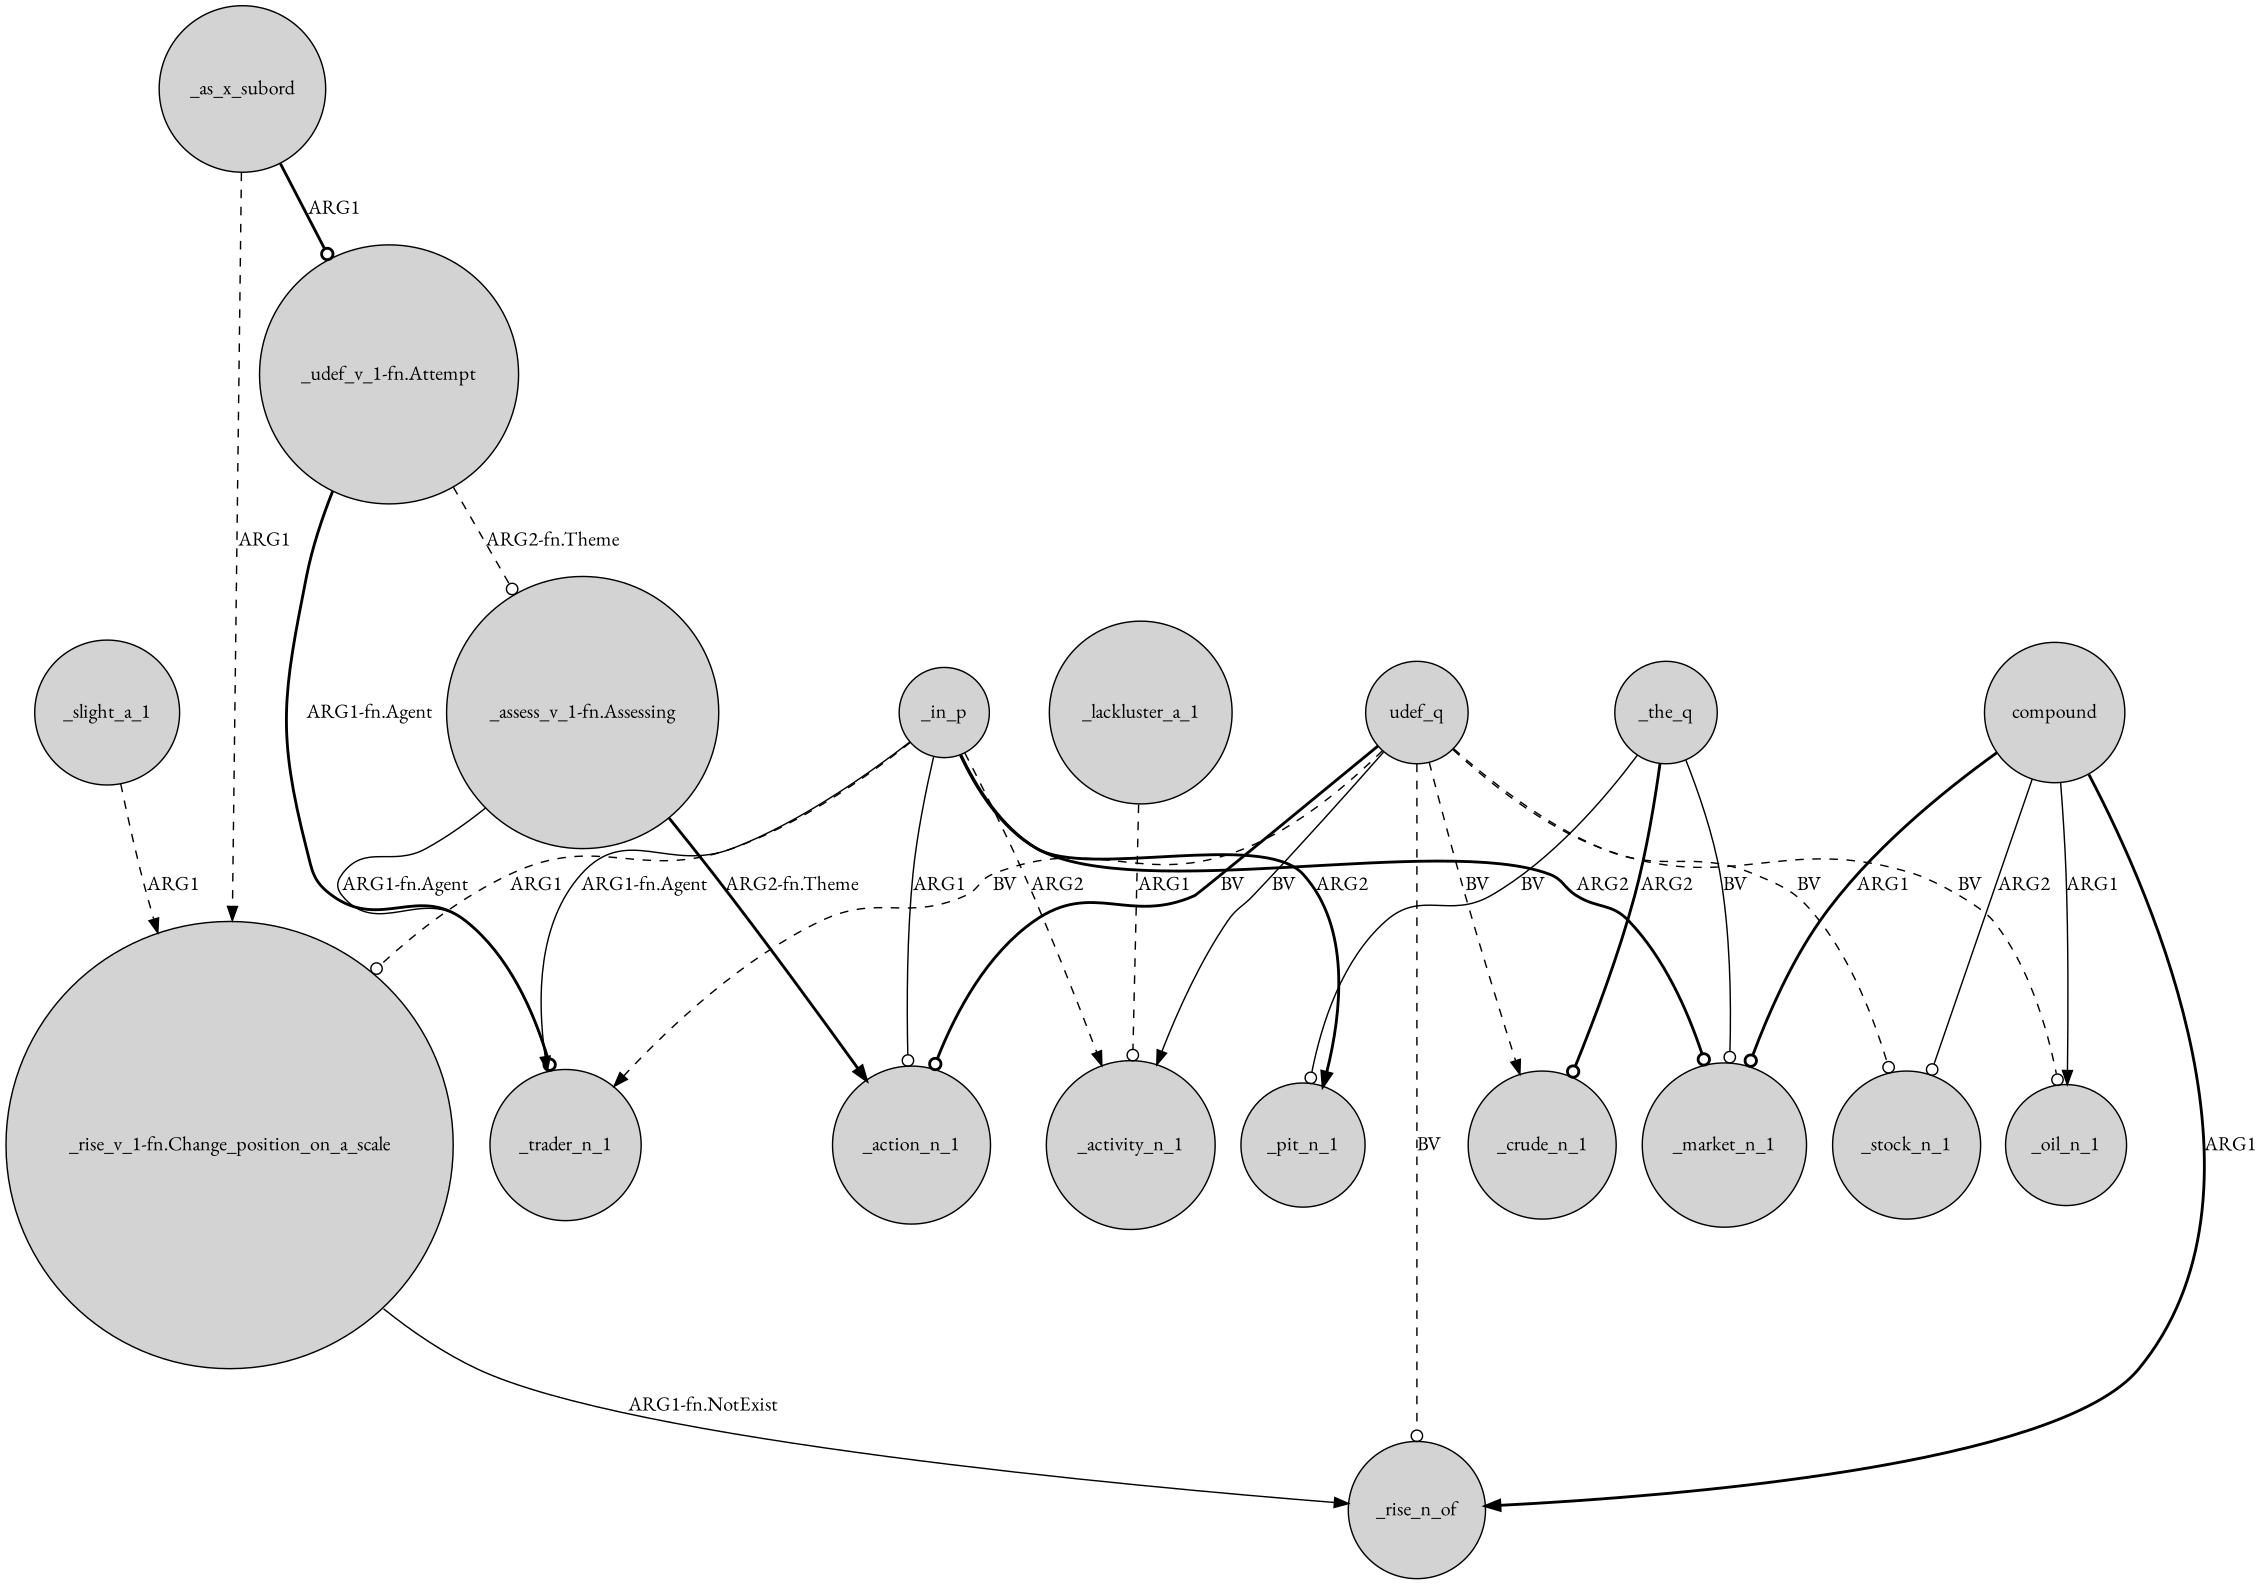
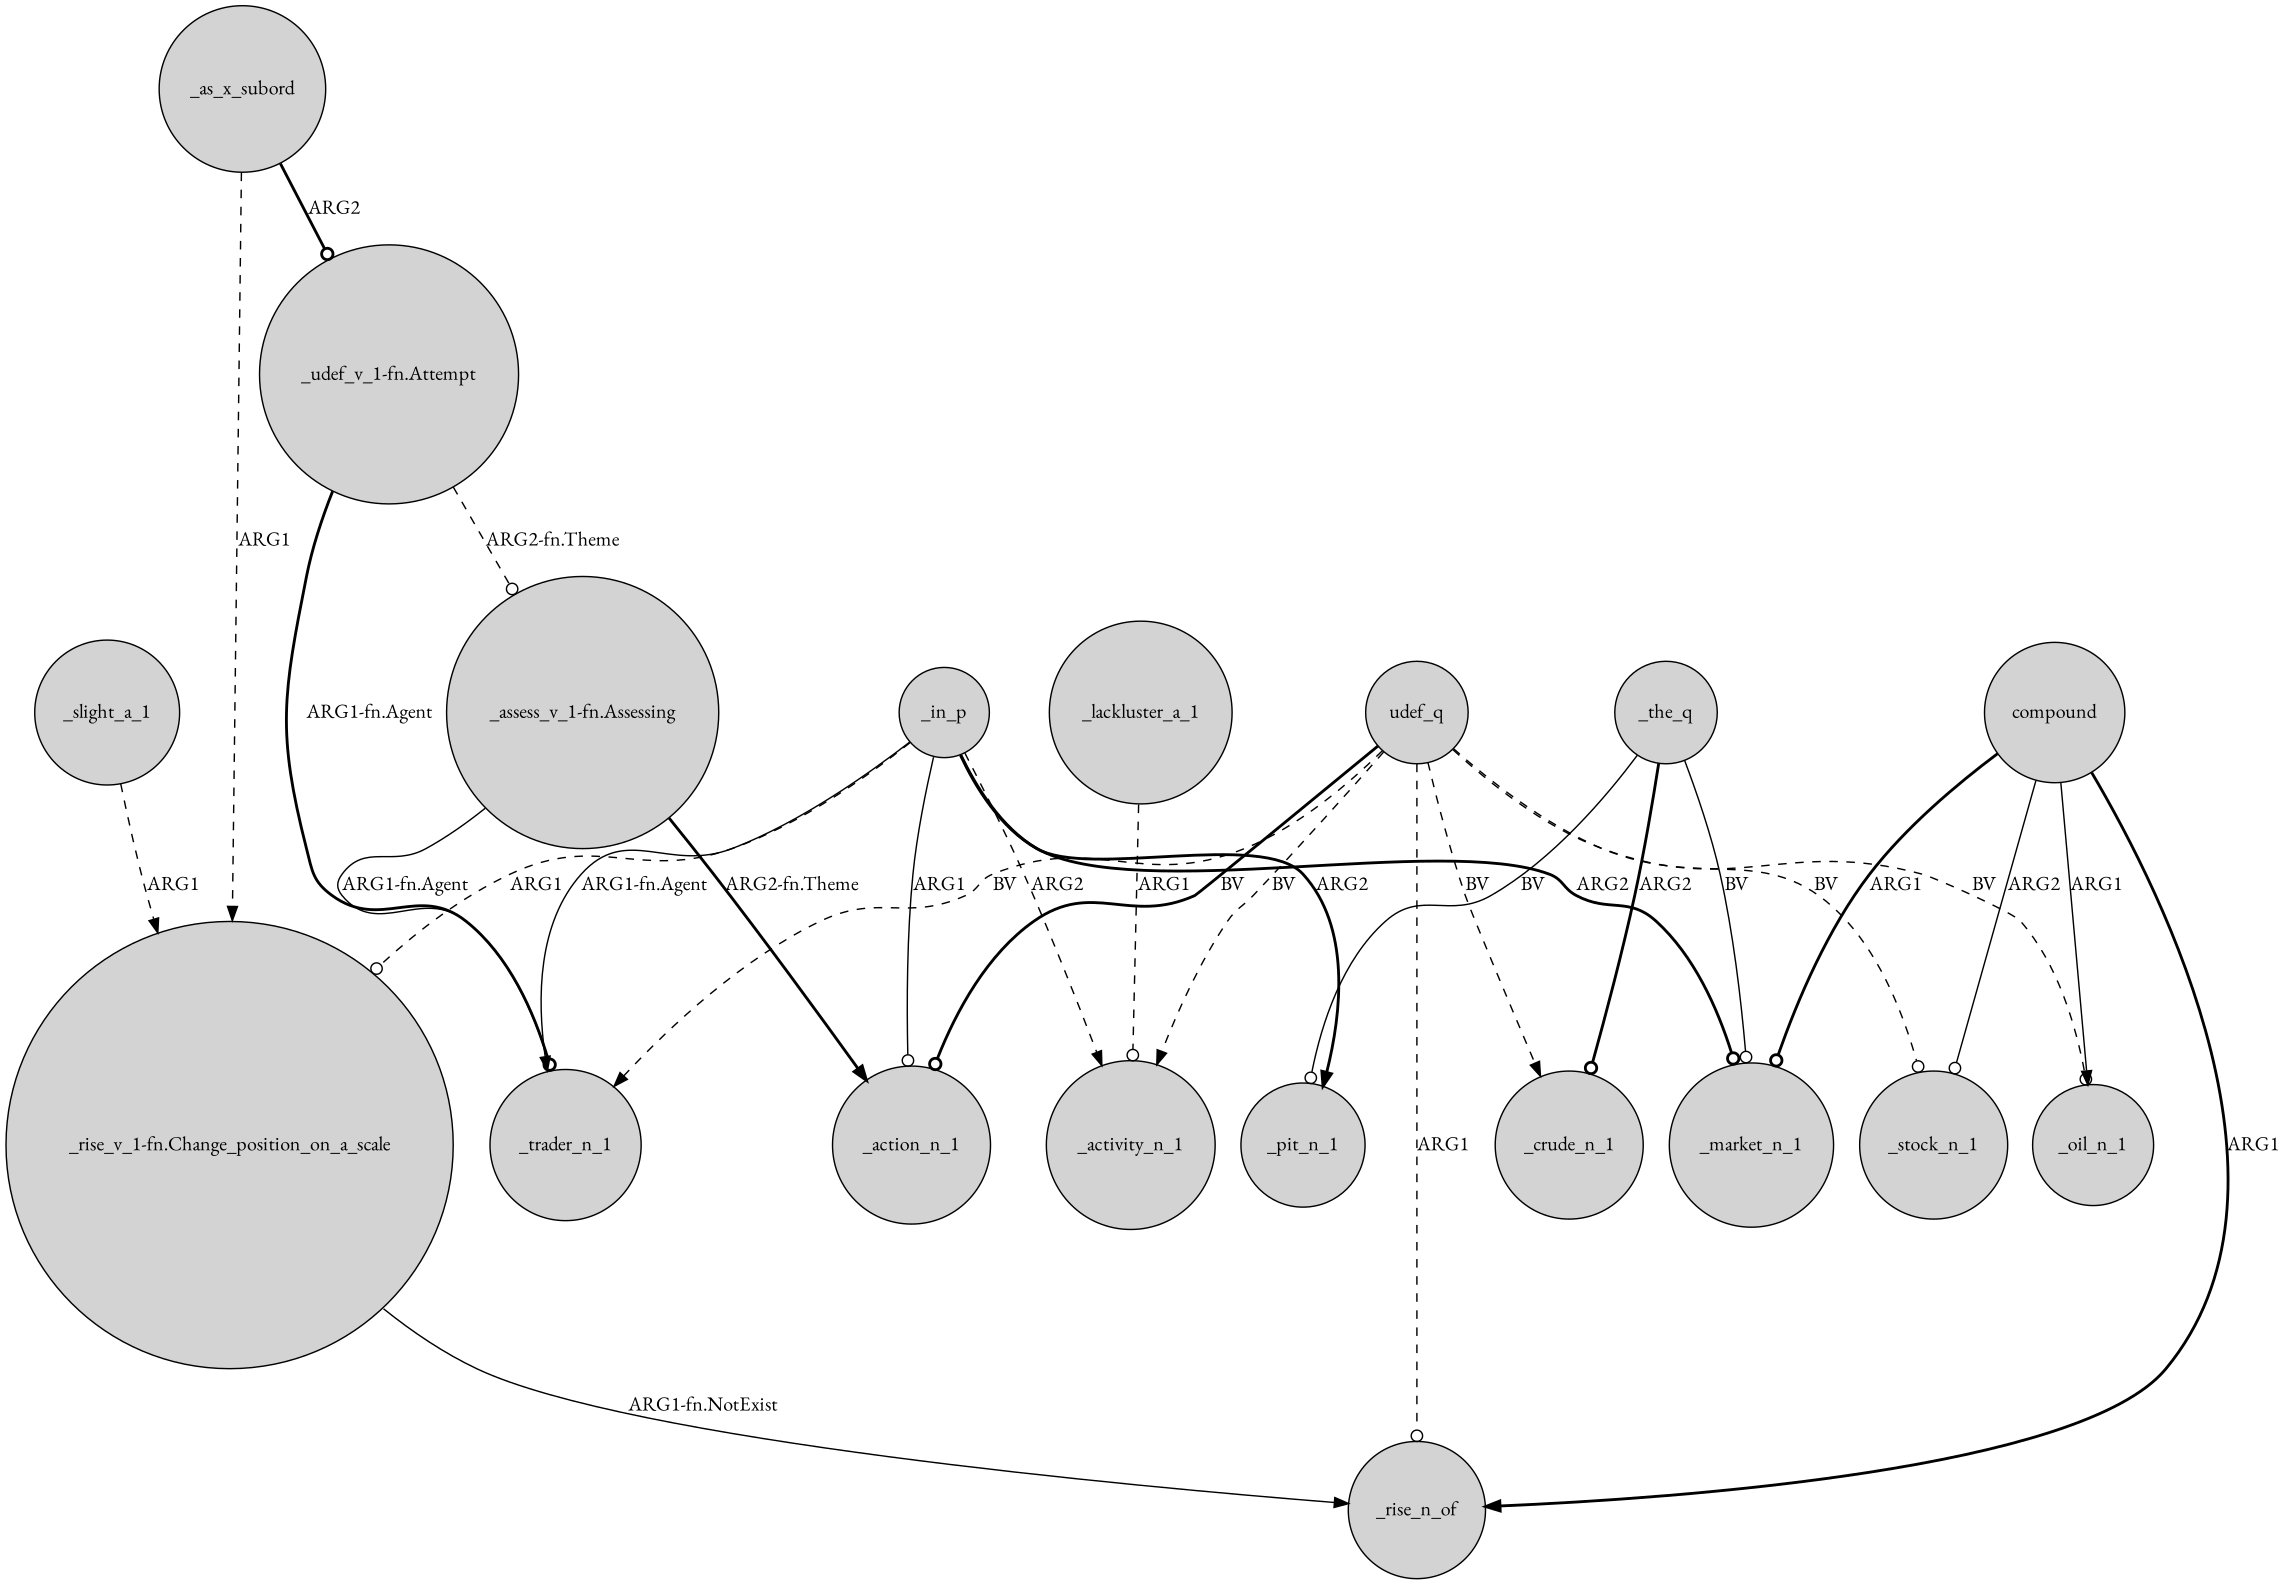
  digraph {
    fontname="EB Garamond"
    node [fontname="EB Garamond" shape=circle style=filled]
    edge [arrowhead=odot fontname="EB Garamond" style=dashed]
    _in_p
    _trader_n_1
    _action_n_1
    _activity_n_1
    "_rise_v_1-fn.Change_position_on_a_scale"
    _pit_n_1
    _market_n_1
    n8 [label=_rise_n_of]
    "_assess_v_1-fn.Assessing"
    udef_q
    _oil_n_1
    _stock_n_1
    _crude_n_1
    compound
    _as_x_subord
    n16 [label="_udef_v_1-fn.Attempt"]
    _slight_a_1
    _the_q
    _lackluster_a_1
    _in_p -> _trader_n_1 [arrowhead=normal label="ARG1-fn.Agent" style=solid]
    _in_p -> _action_n_1 [label=ARG1 style=solid]
    _in_p -> _activity_n_1 [arrowhead=normal label=ARG2]
    _in_p -> "_rise_v_1-fn.Change_position_on_a_scale" [label=ARG1]
    _in_p -> _pit_n_1 [arrowhead=normal label=ARG2 style=bold]
    _in_p -> _market_n_1 [label=ARG2 style=bold]
    "_rise_v_1-fn.Change_position_on_a_scale" -> n8 [arrowhead=normal label="ARG1-fn.NotExist" style=solid]
    "_assess_v_1-fn.Assessing" -> _trader_n_1 [label="ARG1-fn.Agent" style=solid]
    "_assess_v_1-fn.Assessing" -> _action_n_1 [arrowhead=normal label="ARG2-fn.Theme" style=bold]
    udef_q -> _trader_n_1 [arrowhead=normal label=BV]
    udef_q -> _action_n_1 [label=BV style=bold]
-   udef_q -> _activity_n_1 [arrowhead=normal label=BV style=solid]
-   udef_q -> n8 [label=BV]
+   udef_q -> _activity_n_1 [arrowhead=normal label=BV]
+   udef_q -> n8 [label=ARG1]
    udef_q -> _oil_n_1 [label=BV]
    udef_q -> _stock_n_1 [label=BV]
    udef_q -> _crude_n_1 [arrowhead=normal label=BV]
    compound -> _market_n_1 [label=ARG1 style=bold]
    compound -> n8 [arrowhead=normal label=ARG1 style=bold]
    compound -> _oil_n_1 [arrowhead=normal label=ARG1 style=solid]
    compound -> _stock_n_1 [label=ARG2 style=solid]
    _as_x_subord -> "_rise_v_1-fn.Change_position_on_a_scale" [arrowhead=normal label=ARG1]
-   _as_x_subord -> n16 [label=ARG1 style=bold]
+   _as_x_subord -> n16 [label=ARG2 style=bold]
    n16 -> _trader_n_1 [label="ARG1-fn.Agent" style=bold]
    n16 -> "_assess_v_1-fn.Assessing" [label="ARG2-fn.Theme"]
    _slight_a_1 -> "_rise_v_1-fn.Change_position_on_a_scale" [arrowhead=normal label=ARG1]
    _the_q -> _pit_n_1 [label=BV style=solid]
    _the_q -> _market_n_1 [label=BV style=solid]
    _the_q -> _crude_n_1 [label=ARG2 style=bold]
    _lackluster_a_1 -> _activity_n_1 [label=ARG1]
  }
